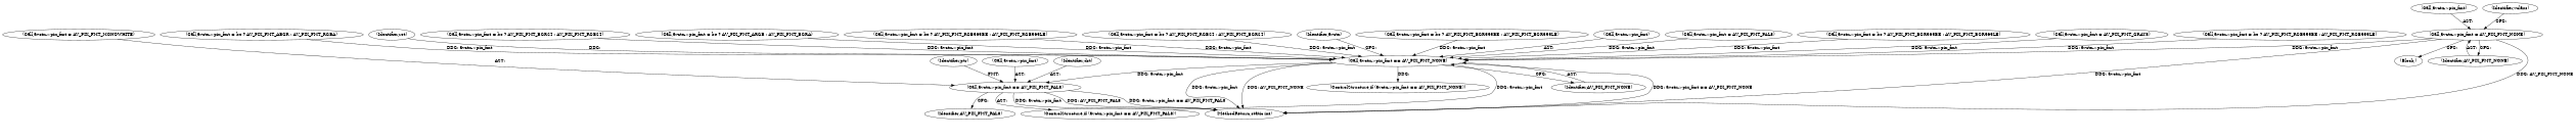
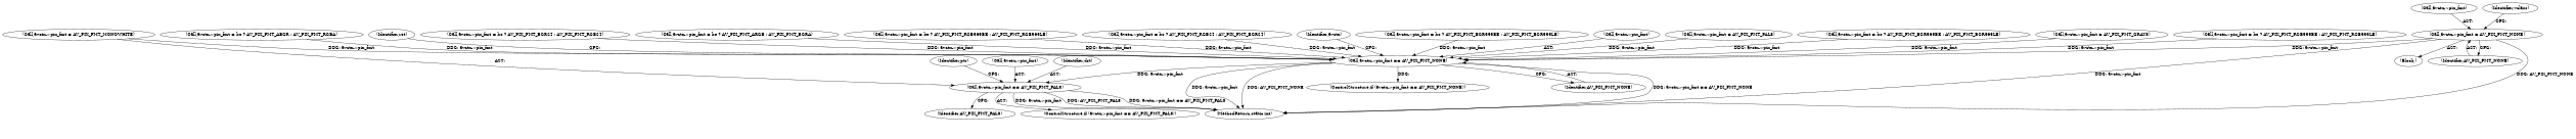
  digraph {
    n1 [label="(Call,avctx->pix_fmt = AV_PIX_FMT_NONE)"]
    n2 [label="(Call,avctx->pix_fmt == AV_PIX_FMT_NONE)"]
    n3 [label="(Identifier,AV_PIX_FMT_NONE)"]
    n4 [label="(Block,)"]
    n5 [label="(MethodReturn,static int)"]
    n6 [label="(Call,avctx->pix_fmt == AV_PIX_FMT_PAL8)"]
    n7 [label="(ControlStructure,if (avctx->pix_fmt == AV_PIX_FMT_NONE))"]
    n8 [label="(Identifier,AV_PIX_FMT_NONE)"]
    n9 [label="(ControlStructure,if (avctx->pix_fmt == AV_PIX_FMT_PAL8))"]
    n10 [label="(Identifier,AV_PIX_FMT_PAL8)"]
    n11 [label="(Call,avctx->pix_fmt = be ? AV_PIX_FMT_ARGB : AV_PIX_FMT_BGRA)"]
    n12 [label="(Call,avctx->pix_fmt = be ? AV_PIX_FMT_RGB565BE : AV_PIX_FMT_RGB565LE)"]
    n13 [label="(Identifier,dst)"]
    n14 [label="(Call,avctx->pix_fmt = be ? AV_PIX_FMT_RGB24 : AV_PIX_FMT_BGR24)"]
    n15 [label="(Identifier,avctx)"]
    n16 [label="(Call,avctx->pix_fmt = be ? AV_PIX_FMT_BGR555BE : AV_PIX_FMT_BGR555LE)"]
    n17 [label="(Call,avctx->pix_fmt = AV_PIX_FMT_MONOWHITE)"]
    n18 [label="(Call,avctx->pix_fmt)"]
    n19 [label="(Identifier,ptr)"]
    n20 [label="(Call,avctx->pix_fmt = AV_PIX_FMT_PAL8)"]
    n21 [label="(Call,avctx->pix_fmt = be ? AV_PIX_FMT_BGR565BE : AV_PIX_FMT_BGR565LE)"]
    n22 [label="(Call,avctx->pix_fmt = AV_PIX_FMT_GRAY8)"]
    n23 [label="(Call,avctx->pix_fmt)"]
    n24 [label="(Call,avctx->pix_fmt = be ? AV_PIX_FMT_RGB555BE : AV_PIX_FMT_RGB555LE)"]
    n25 [label="(Call,avctx->pix_fmt = be ? AV_PIX_FMT_ABGR : AV_PIX_FMT_RGBA)"]
    n26 [label="(Identifier,vclass)"]
    n27 [label="(Call,avctx->pix_fmt)"]
    n28 [label="(Identifier,ret)"]
    n29 [label="(Call,avctx->pix_fmt = be ? AV_PIX_FMT_BGR24 : AV_PIX_FMT_RGB24)"]
    n1 -> n2 [label="DDG: avctx->pix_fmt"]
    n1 -> n3 [label="CFG: "]
-   n1 -> n4 [label="CFG: "]
+   n1 -> n4 [label="AST: "]
    n1 -> n5 [label="DDG: avctx->pix_fmt"]
    n1 -> n5 [label="DDG: AV_PIX_FMT_NONE"]
    n2 -> n5 [label="DDG: avctx->pix_fmt == AV_PIX_FMT_NONE"]
    n2 -> n5 [label="DDG: avctx->pix_fmt"]
    n2 -> n5 [label="DDG: AV_PIX_FMT_NONE"]
    n2 -> n6 [label="DDG: avctx->pix_fmt"]
    n2 -> n7 [label="DDG: "]
    n2 -> n8 [label="CFG: "]
    n3 -> n1 [label="AST: "]
    n6 -> n5 [label="DDG: avctx->pix_fmt == AV_PIX_FMT_PAL8"]
    n6 -> n5 [label="DDG: avctx->pix_fmt"]
    n6 -> n5 [label="DDG: AV_PIX_FMT_PAL8"]
    n6 -> n9 [label="AST: "]
    n6 -> n10 [label="CFG: "]
    n8 -> n2 [label="AST: "]
    n11 -> n2 [label="DDG: avctx->pix_fmt"]
    n12 -> n2 [label="DDG: avctx->pix_fmt"]
    n13 -> n6 [label="AST: "]
    n14 -> n2 [label="DDG: avctx->pix_fmt"]
    n15 -> n2 [label="CFG: "]
    n16 -> n2 [label="DDG: avctx->pix_fmt"]
-   n9 -> n2 [label="DDG: avctx->pix_fmt"]
+   n17 -> n2 [label="DDG: avctx->pix_fmt"]
    n17 -> n6 [label="AST: "]
    n18 -> n2 [label="AST: "]
-   n19 -> n6 [label="FMT: "]
+   n19 -> n6 [label="CFG: "]
    n20 -> n2 [label="DDG: avctx->pix_fmt"]
    n21 -> n2 [label="DDG: avctx->pix_fmt"]
    n22 -> n2 [label="DDG: avctx->pix_fmt"]
    n23 -> n1 [label="AST: "]
    n24 -> n2 [label="DDG: avctx->pix_fmt"]
    n25 -> n2 [label="DDG: avctx->pix_fmt"]
    n26 -> n1 [label="CFG: "]
    n27 -> n6 [label="AST: "]
-   n28 -> n2 [label="DDG: "]
+   n28 -> n2 [label="CFG: "]
    n29 -> n2 [label="DDG: avctx->pix_fmt"]
  }
